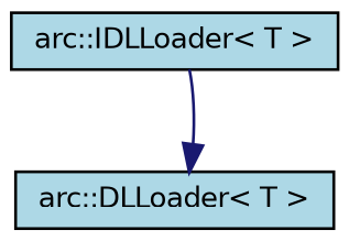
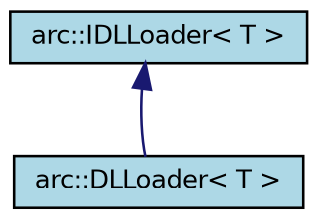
  digraph {
    node [color=black fillcolor=lightblue fontname=Helvetica fontsize=10 shape=record style=filled]
    n1 [fontcolor=black height=0.2 label="arc::IDLLoader\< T \>" width=0.4]
    n2 [height=0.2 label="arc::DLLoader\< T \>" width=0.4]
-   n2 -> n1 [color=midnightblue dir=back fontname=Helvetica fontsize=10 labelfontname=Helvetica labelfontsize=10 style=solid]
+   n1 -> n2 [color=midnightblue dir=back fontname=Helvetica fontsize=10 labelfontname=Helvetica labelfontsize=10 style=solid]
  }
